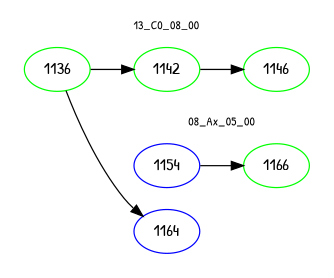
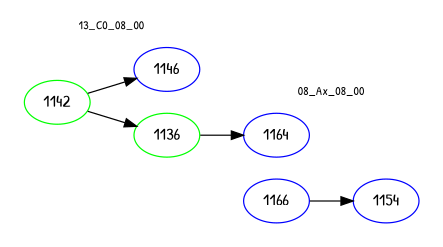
  digraph {
    fontname="Patrick Hand"
    rankdir=LR
    node [color=blue fontname="Patrick Hand"]
    edge [color=black fontname="Patrick Hand"]
    n1 [label=1154]
    n2 [label=1164]
-   n3 [color=green label=1166]
+   n3 [label=1166]
    n4 [color=green label=1142]
    n5 [color=green label=1136]
-   n6 [color=green label=1146]
+   n6 [label=1146]
    subgraph cluster_1 {
      color=white
      fontsize=10
-     label="08_Ax_05_00"
+     label="08_Ax_08_00"
      n1
      n2
      n3
    }
    subgraph cluster_2 {
      color=white
      fontsize=10
      label="13_C0_08_00"
      n4
      n5
      n6
    }
-   n1 -> n3
-   n5 -> n4
+   n3 -> n1
+   n4 -> n5
    n4 -> n6
    n5 -> n2
  }
